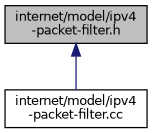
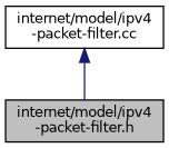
  digraph {
    node [color=black fontname=Helvetica fontsize=10 shape=record style=filled]
    n1 [fillcolor=grey75 fontcolor=black height=0.2 label="internet/model/ipv4\l-packet-filter.h" width=0.4]
    n2 [fillcolor=white height=0.2 label="internet/model/ipv4\l-packet-filter.cc" width=0.4]
-   n1 -> n2 [color=midnightblue dir=back fontname=Helvetica fontsize=10 labelfontname=Helvetica labelfontsize=10 style=solid]
+   n2 -> n1 [color=midnightblue dir=back fontname=Helvetica fontsize=10 labelfontname=Helvetica labelfontsize=10 style=solid]
  }
